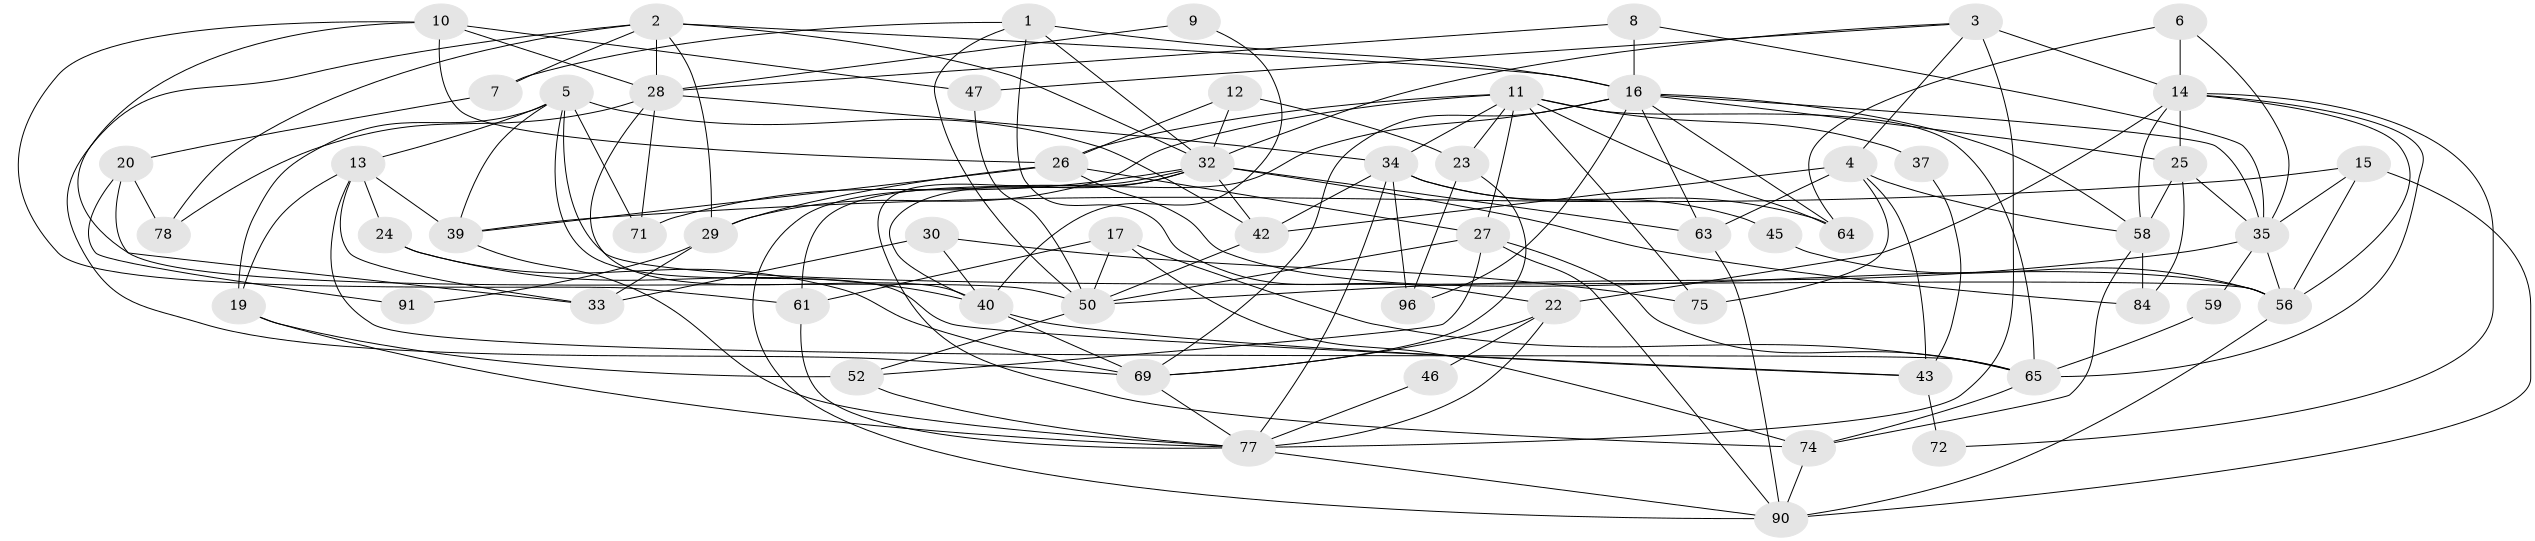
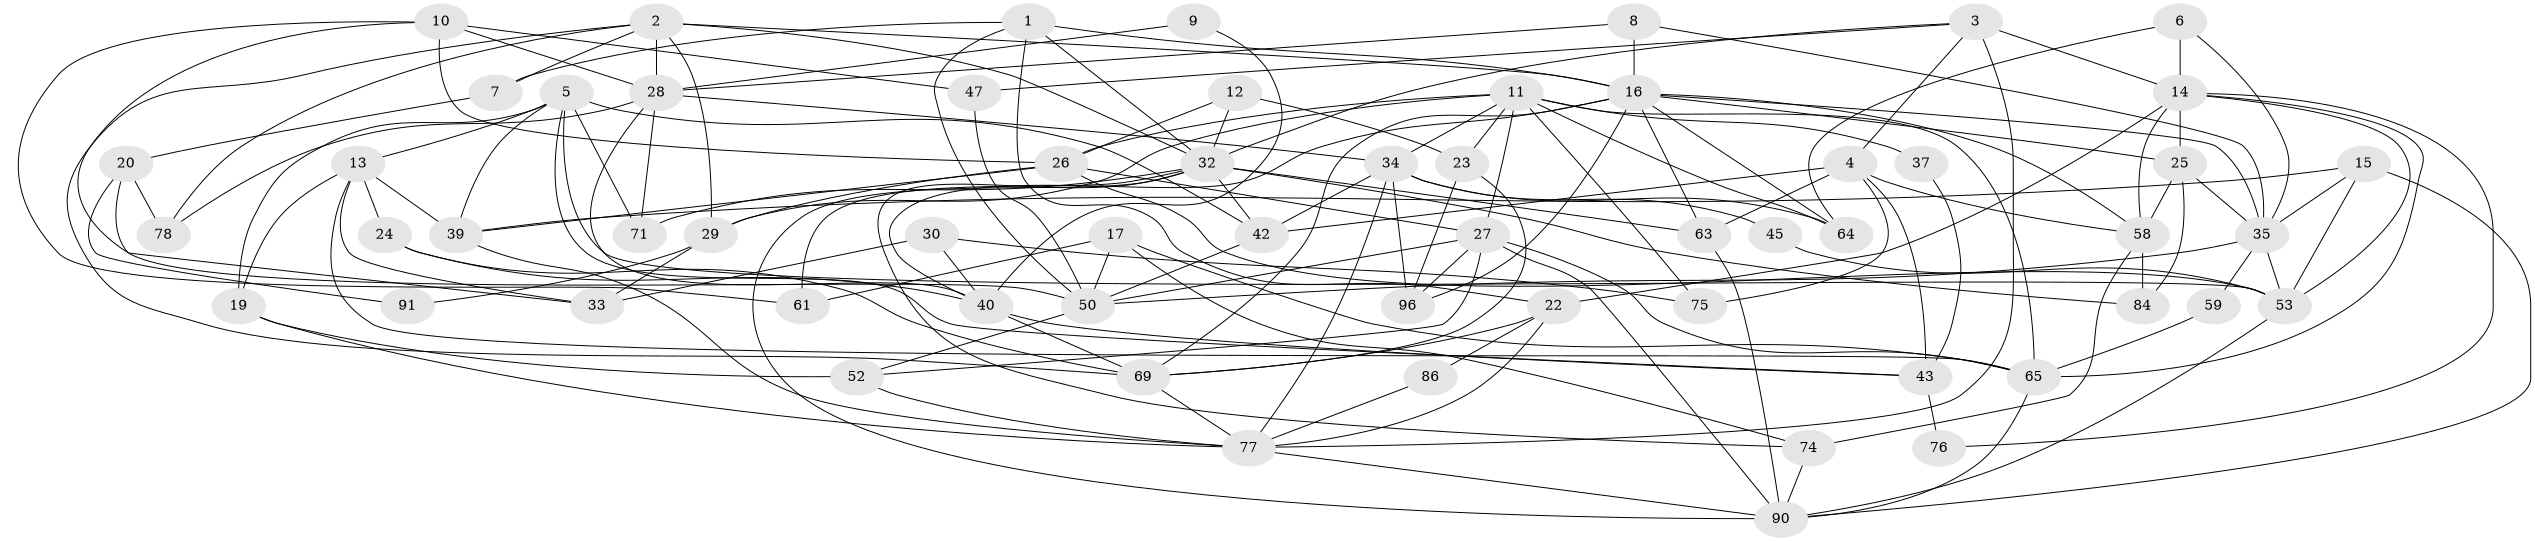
  graph {
    node [color=gray90 style=filled]
    1
    7
    16 [super="+31"]
    22 [super="+82"]
    32 [super="+48"]
    50 [super="+66"]
    20 [super="+74"]
    69 [super="+88"]
    58 [super="+60"]
    63
    35 [super="+97"]
    64 [super="+89"]
    40 [super="+92"]
    25 [super="+54"]
    96
    77 [super="+81"]
-   46
+   46 [label=86]
    42 [super="+51"]
    71 [super="+76"]
    61
    90 [super="+94"]
    n22 [label=74]
    84
    52 [super="+95"]
    2 [super="+21"]
    28 [super="+36"]
    29 [super="+57"]
    78
    34 [super="+93"]
    33
    91
    4 [super="+18"]
    43 [super="+62"]
    75
    3
    14 [super="+80"]
    47
-   56 [super="+87"]
+   56 [super="+87" label=53]
    65 [super="+83"]
-   72
+   72 [label=76]
    5 [super="+53"]
    13 [super="+38"]
    19 [super="+68"]
    39 [super="+85"]
    8 [super="+44"]
    24
    6 [super="+67"]
    59
    9
    10 [super="+73"]
    26 [super="+86"]
    27 [super="+41"]
    11 [super="+55"]
    23 [super="+49"]
    37
    45
    12
    15
    17 [super="+70"]
    30
    1 -- 7
    1 -- 16
    1 -- 22
    1 -- 32
    1 -- 50
    7 -- 20
    16 -- 69
    16 -- 58
    16 -- 63
    16 -- 35
    16 -- 64
    16 -- 40
    16 -- 25
    16 -- 96
    22 -- 69
    22 -- 77
    22 -- 46
    32 -- 63
    32 -- 42
    32 -- 71
    32 -- 61
    32 -- 90
    32 -- n22
    32 -- 84
    50 -- 52
    20 -- 78
    20 -- 33
    20 -- 91
    69 -- 77
    58 -- n22
    58 -- 84
    63 -- 90
    35 -- 50
    35 -- 56
    35 -- 59
    40 -- 69 [weight=2]
    40 -- 43
    25 -- 58 [weight=2]
    25 -- 35
    25 -- 84
    77 -- 90
    46 -- 77
    42 -- 50
-   61 -- 77
    n22 -- 90
    52 -- 77
    2 -- 7
    2 -- 16
    2 -- 32
    2 -- 69
    2 -- 28
    2 -- 29
    2 -- 78
    28 -- 40
    28 -- 71
    28 -- 78
    28 -- 34
    29 -- 33
    29 -- 91
    34 -- 64
    34 -- 96
    34 -- 77
    34 -- 42
    34 -- 45
    4 -- 58
    4 -- 63
    4 -- 42
    4 -- 43
    4 -- 75
    43 -- 72
    3 -- 32
    3 -- 77
    3 -- 4
    3 -- 14
    3 -- 47
    14 -- 22
    14 -- 58
    14 -- 25
    14 -- 56
    14 -- 65
    14 -- 72
    47 -- 50
    56 -- 90
-   65 -- n22
+   65 -- 90
    5 -- 42
    5 -- 71 [weight=2]
    5 -- 43
    5 -- 56
    5 -- 13
    5 -- 19
    5 -- 39
    13 -- 33
    13 -- 65
    13 -- 19
    13 -- 39
    13 -- 24
    19 -- 77
    19 -- 52
    39 -- 77
    8 -- 16
    8 -- 35
    8 -- 28
    24 -- 69
    24 -- 40
    6 -- 35
    6 -- 64
    6 -- 14
    59 -- 65
    9 -- 40
    9 -- 28
    10 -- 50
    10 -- 61
    10 -- 28
    10 -- 47
    10 -- 26
    26 -- 29
    26 -- 56
    26 -- 39
    26 -- 27
    27 -- 50
+   27 -- 96
    27 -- 90
    27 -- 52
    27 -- 65
    11 -- 64
    11 -- 29
    11 -- 34
    11 -- 75
    11 -- 65
    11 -- 26
    11 -- 27
    11 -- 23
    11 -- 37
    23 -- 69
    23 -- 96
    37 -- 43
    45 -- 56
    12 -- 32
    12 -- 26
    12 -- 23 [weight=2]
    15 -- 35
    15 -- 90
    15 -- 56
    15 -- 39
    17 -- 50
    17 -- 61
    17 -- n22
    17 -- 65
    30 -- 40 [weight=2]
    30 -- 33
    30 -- 75
  }
